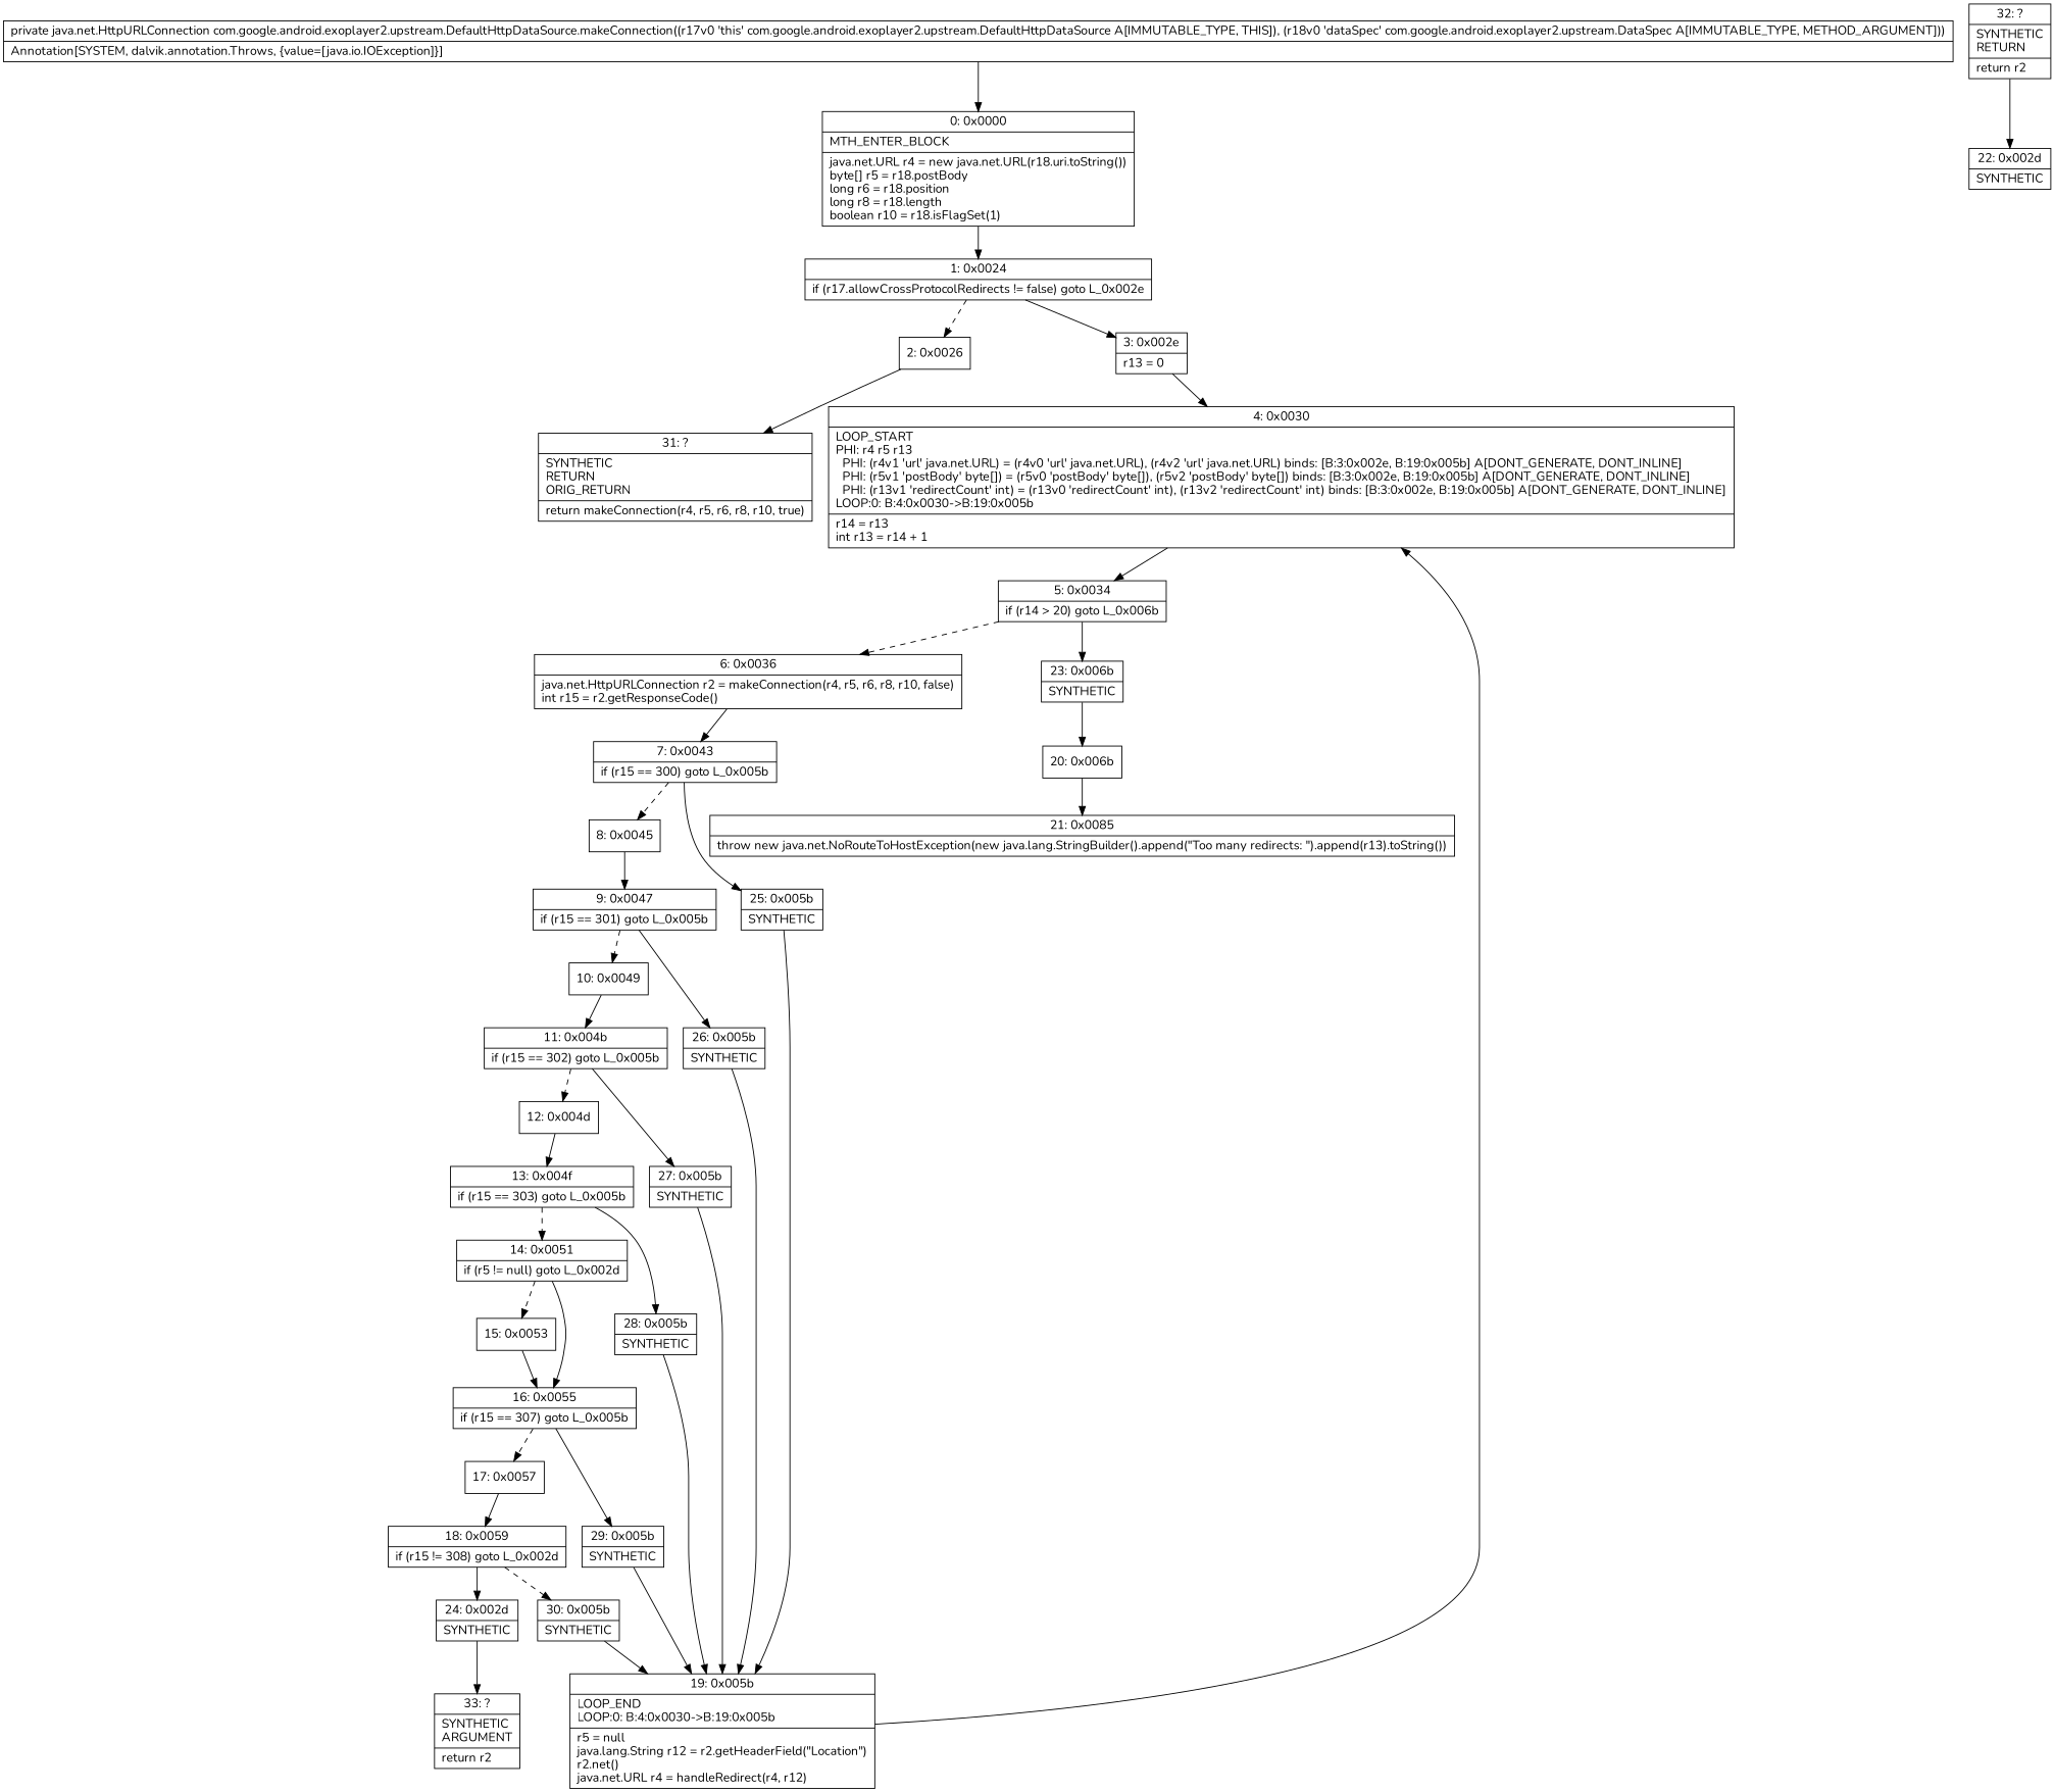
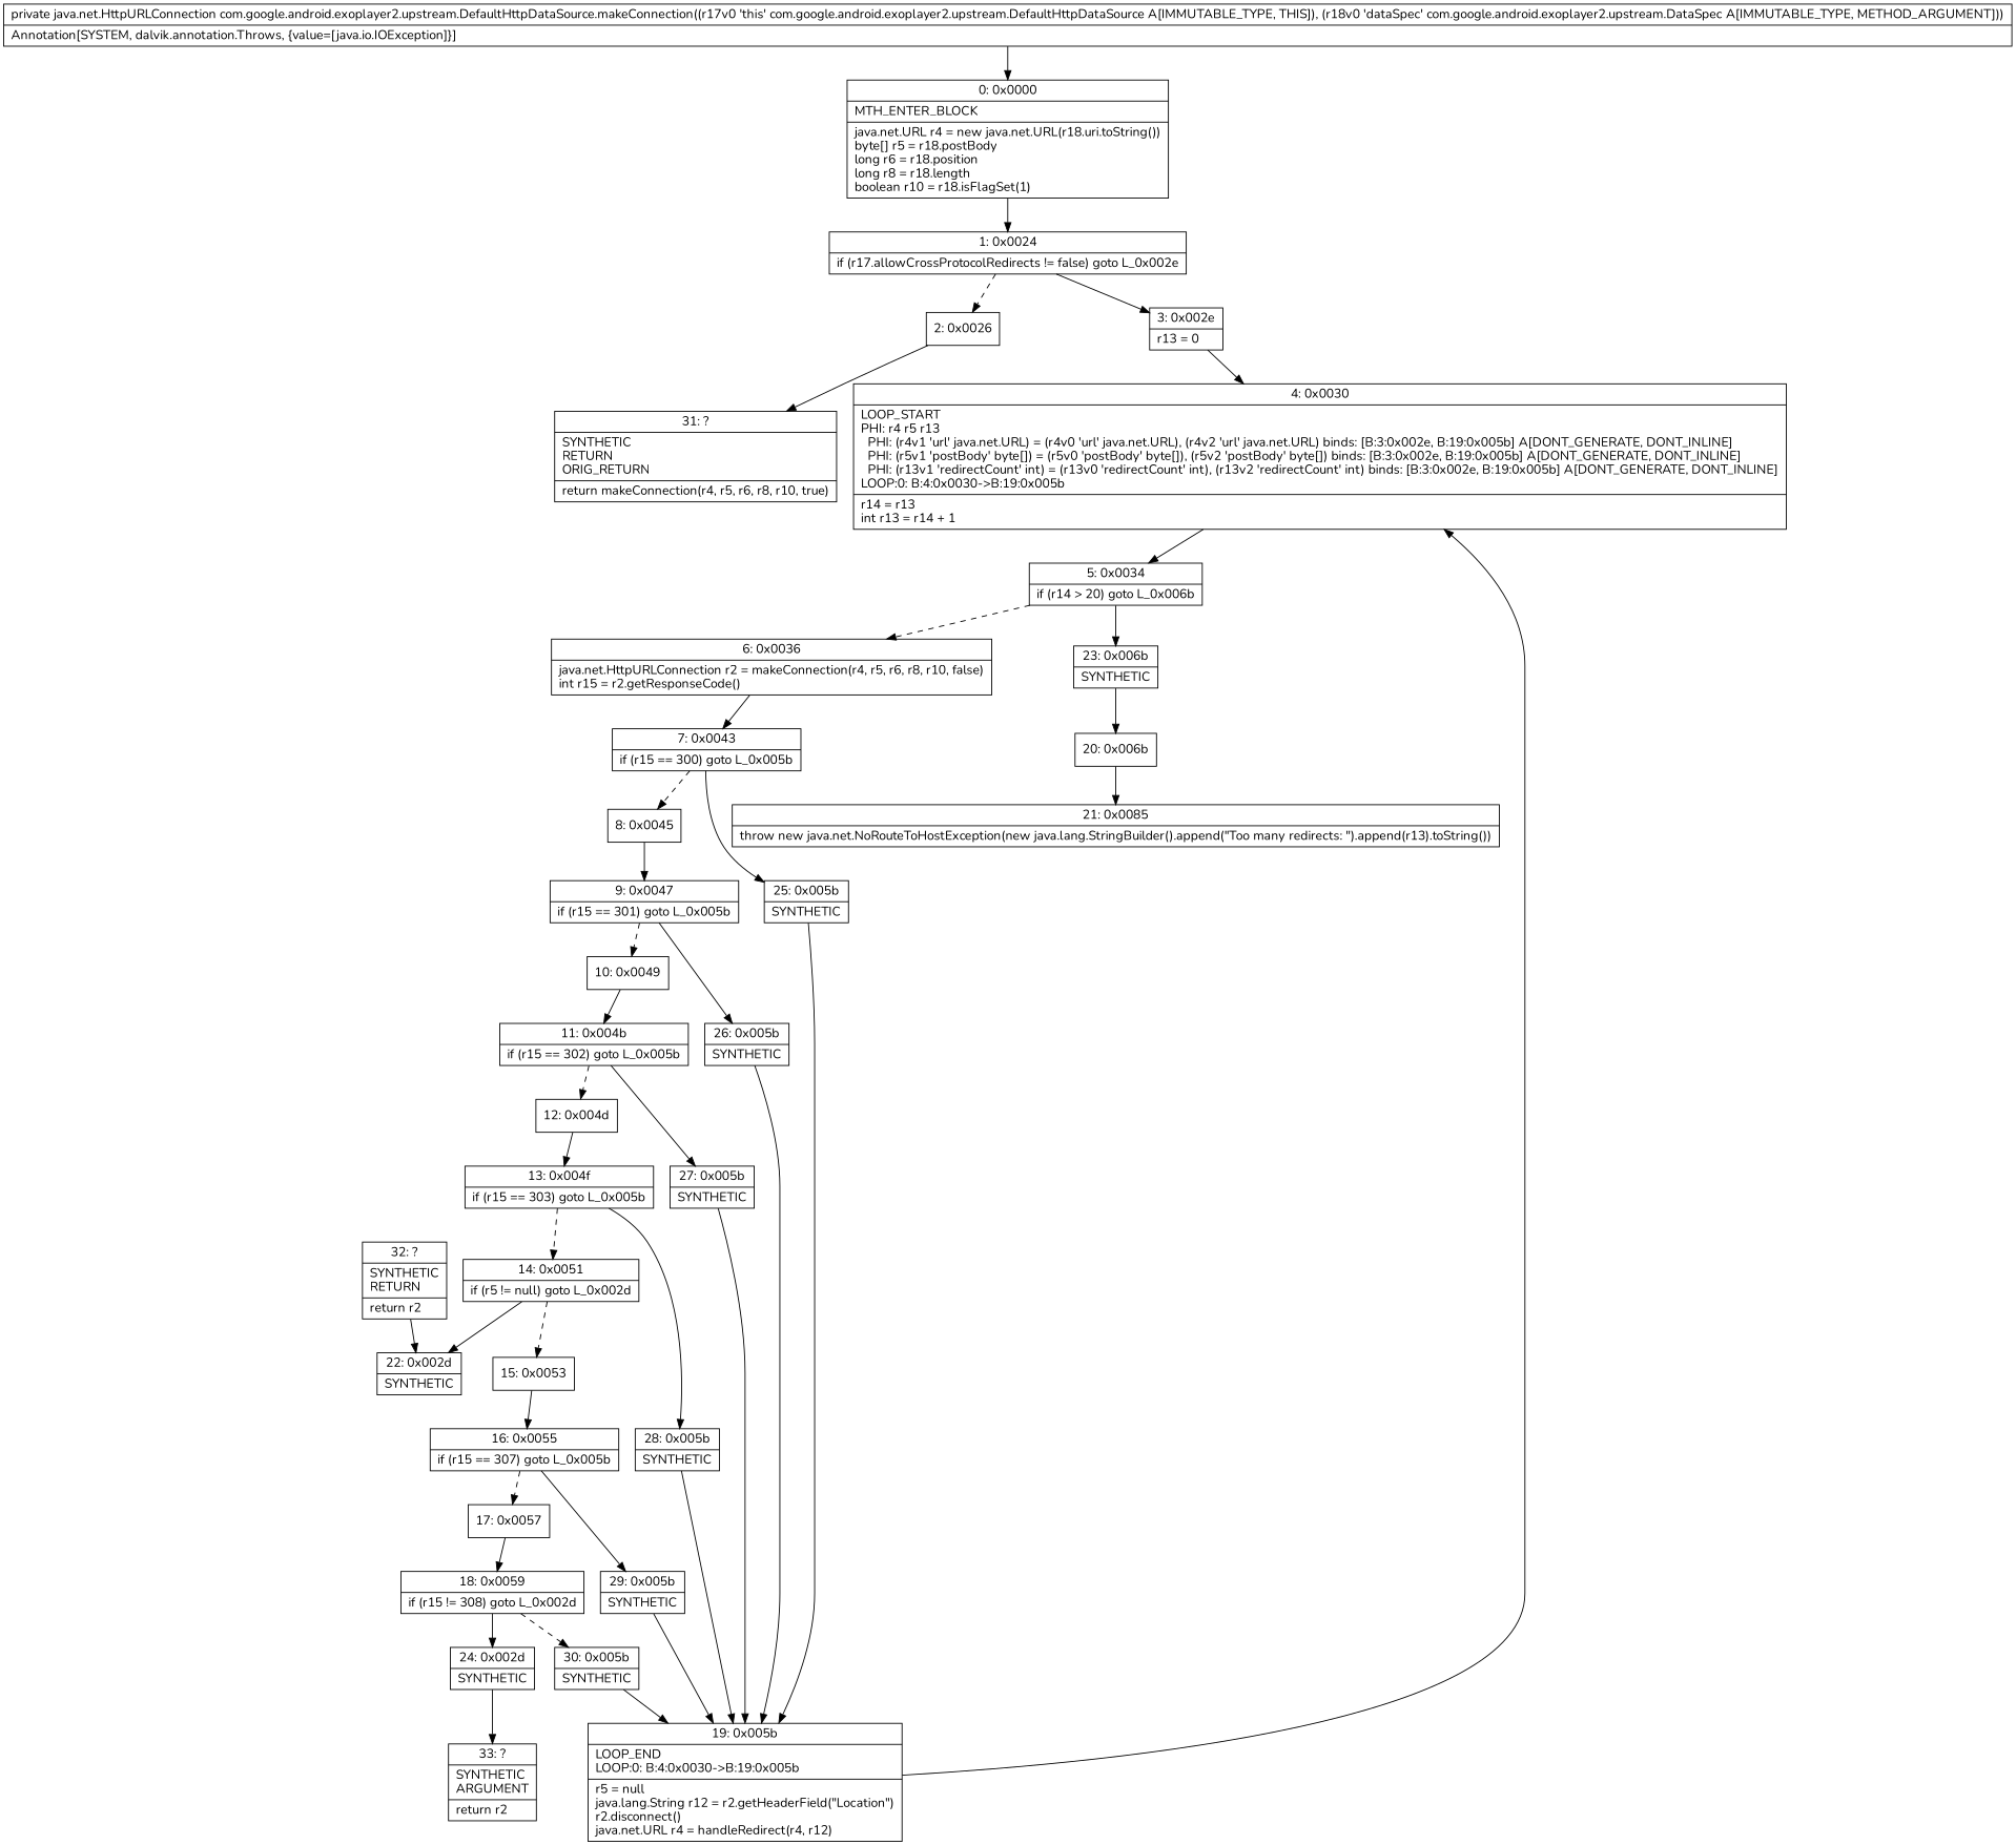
  digraph {
    fontname=Nunito
    node [fontname=Nunito shape=record]
    edge [fontname=Nunito]
    n1 [label="{0\:\ 0x0000|MTH_ENTER_BLOCK\l|java.net.URL r4 = new java.net.URL(r18.uri.toString())\lbyte[] r5 = r18.postBody\llong r6 = r18.position\llong r8 = r18.length\lboolean r10 = r18.isFlagSet(1)\l}"]
    n2 [label="{1\:\ 0x0024|if (r17.allowCrossProtocolRedirects != false) goto L_0x002e\l}"]
    n3 [label="{2\:\ 0x0026}"]
    n4 [label="{3\:\ 0x002e|r13 = 0\l}"]
    n5 [label="{31\:\ ?|SYNTHETIC\lRETURN\lORIG_RETURN\l|return makeConnection(r4, r5, r6, r8, r10, true)\l}"]
    n6 [label="{4\:\ 0x0030|LOOP_START\lPHI: r4 r5 r13 \l  PHI: (r4v1 'url' java.net.URL) = (r4v0 'url' java.net.URL), (r4v2 'url' java.net.URL) binds: [B:3:0x002e, B:19:0x005b] A[DONT_GENERATE, DONT_INLINE]\l  PHI: (r5v1 'postBody' byte[]) = (r5v0 'postBody' byte[]), (r5v2 'postBody' byte[]) binds: [B:3:0x002e, B:19:0x005b] A[DONT_GENERATE, DONT_INLINE]\l  PHI: (r13v1 'redirectCount' int) = (r13v0 'redirectCount' int), (r13v2 'redirectCount' int) binds: [B:3:0x002e, B:19:0x005b] A[DONT_GENERATE, DONT_INLINE]\lLOOP:0: B:4:0x0030\-\>B:19:0x005b\l|r14 = r13\lint r13 = r14 + 1\l}"]
    n7 [label="{5\:\ 0x0034|if (r14 \> 20) goto L_0x006b\l}"]
    n8 [label="{6\:\ 0x0036|java.net.HttpURLConnection r2 = makeConnection(r4, r5, r6, r8, r10, false)\lint r15 = r2.getResponseCode()\l}"]
    n9 [label="{23\:\ 0x006b|SYNTHETIC\l}"]
    n10 [label="{7\:\ 0x0043|if (r15 == 300) goto L_0x005b\l}"]
    n11 [label="{20\:\ 0x006b}"]
    n12 [label="{8\:\ 0x0045}"]
    n13 [label="{25\:\ 0x005b|SYNTHETIC\l}"]
    n14 [label="{9\:\ 0x0047|if (r15 == 301) goto L_0x005b\l}"]
-   n15 [label="{19\:\ 0x005b|LOOP_END\lLOOP:0: B:4:0x0030\-\>B:19:0x005b\l|r5 = null\ljava.lang.String r12 = r2.getHeaderField(\"Location\")\lr2.net()\ljava.net.URL r4 = handleRedirect(r4, r12)\l}"]
+   n15 [label="{19\:\ 0x005b|LOOP_END\lLOOP:0: B:4:0x0030\-\>B:19:0x005b\l|r5 = null\ljava.lang.String r12 = r2.getHeaderField(\"Location\")\lr2.disconnect()\ljava.net.URL r4 = handleRedirect(r4, r12)\l}"]
    n16 [label="{10\:\ 0x0049}"]
    n17 [label="{26\:\ 0x005b|SYNTHETIC\l}"]
    n18 [label="{11\:\ 0x004b|if (r15 == 302) goto L_0x005b\l}"]
    n19 [label="{12\:\ 0x004d}"]
    n20 [label="{27\:\ 0x005b|SYNTHETIC\l}"]
    n21 [label="{13\:\ 0x004f|if (r15 == 303) goto L_0x005b\l}"]
    n22 [label="{14\:\ 0x0051|if (r5 != null) goto L_0x002d\l}"]
    n23 [label="{28\:\ 0x005b|SYNTHETIC\l}"]
    n24 [label="{15\:\ 0x0053}"]
    n25 [label="{22\:\ 0x002d|SYNTHETIC\l}"]
    n26 [label="{16\:\ 0x0055|if (r15 == 307) goto L_0x005b\l}"]
    n27 [label="{17\:\ 0x0057}"]
    n28 [label="{29\:\ 0x005b|SYNTHETIC\l}"]
    n29 [label="{18\:\ 0x0059|if (r15 != 308) goto L_0x002d\l}"]
    n30 [label="{24\:\ 0x002d|SYNTHETIC\l}"]
    n31 [label="{30\:\ 0x005b|SYNTHETIC\l}"]
    n32 [label="{33\:\ ?|SYNTHETIC\lARGUMENT\l|return r2\l}"]
    n33 [label="{21\:\ 0x0085|throw new java.net.NoRouteToHostException(new java.lang.StringBuilder().append(\"Too many redirects: \").append(r13).toString())\l}"]
    n34 [label="{32\:\ ?|SYNTHETIC\lRETURN\l|return r2\l}"]
    n35 [label="{private java.net.HttpURLConnection com.google.android.exoplayer2.upstream.DefaultHttpDataSource.makeConnection((r17v0 'this' com.google.android.exoplayer2.upstream.DefaultHttpDataSource A[IMMUTABLE_TYPE, THIS]), (r18v0 'dataSpec' com.google.android.exoplayer2.upstream.DataSpec A[IMMUTABLE_TYPE, METHOD_ARGUMENT]))  | Annotation[SYSTEM, dalvik.annotation.Throws, \{value=[java.io.IOException]\}]\l}"]
    n1 -> n2
    n2 -> n3 [style=dashed]
    n2 -> n4
    n3 -> n5
    n4 -> n6
    n6 -> n7
    n7 -> n8 [style=dashed]
    n7 -> n9
    n8 -> n10
    n9 -> n11
    n10 -> n12 [style=dashed]
    n10 -> n13
    n11 -> n33
    n12 -> n14
    n13 -> n15
    n14 -> n16 [style=dashed]
    n14 -> n17
    n15 -> n6
    n16 -> n18
    n17 -> n15
    n18 -> n19 [style=dashed]
    n18 -> n20
    n19 -> n21
    n20 -> n15
    n21 -> n22 [style=dashed]
    n21 -> n23
    n22 -> n24 [style=dashed]
-   n22 -> n26
+   n22 -> n25
    n23 -> n15
    n24 -> n26
    n26 -> n27 [style=dashed]
    n26 -> n28
    n27 -> n29
    n28 -> n15
    n29 -> n30
    n29 -> n31 [style=dashed]
    n30 -> n32
    n31 -> n15
    n34 -> n25
    n35 -> n1
  }
